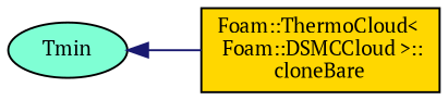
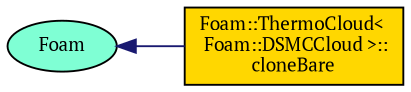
  digraph {
    rankdir=LR
    fontname="PT Serif"
    node [color=black fontname="PT Serif" fontsize=10 style=filled]
-   n1 [fillcolor=aquamarine fontcolor=black height=0.2 label=Tmin shape=ellipse width=0.4]
+   n1 [fillcolor=aquamarine fontcolor=black height=0.2 label=Foam shape=ellipse width=0.4]
    n2 [height=0.2 label="Foam::ThermoCloud\<\l Foam::DSMCCloud \>::\lcloneBare" shape=box width=0.4 fillcolor=gold]
    n1 -> n2 [color=midnightblue dir=back fontname="PT Serif" fontsize=10 labelfontname=Helvetica labelfontsize=10 style=solid]
  }
